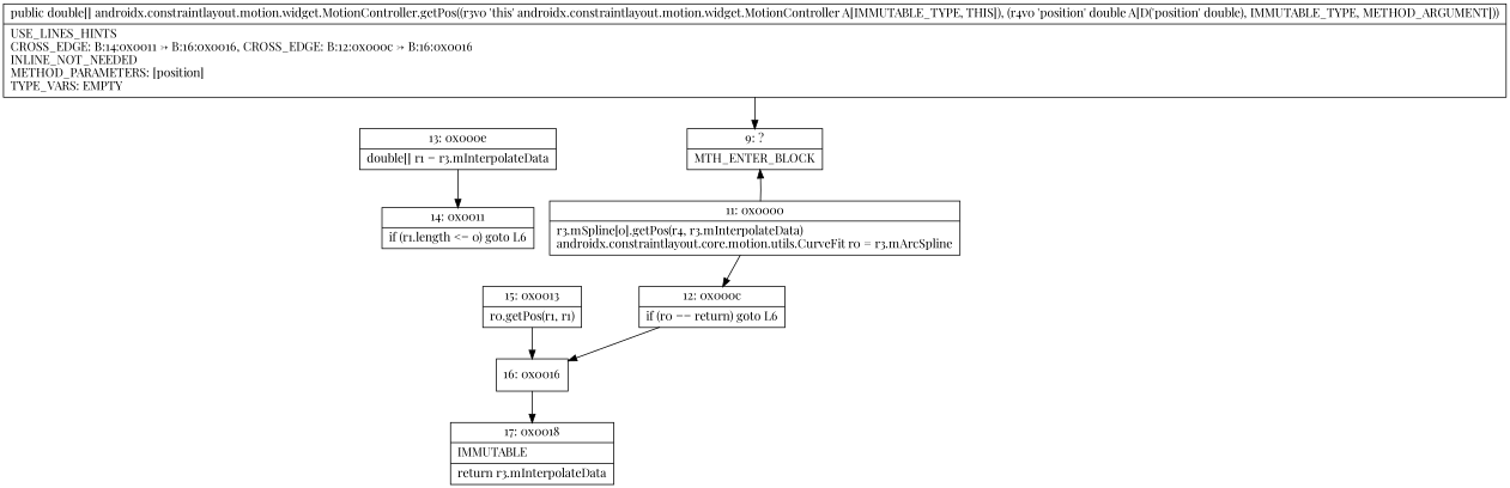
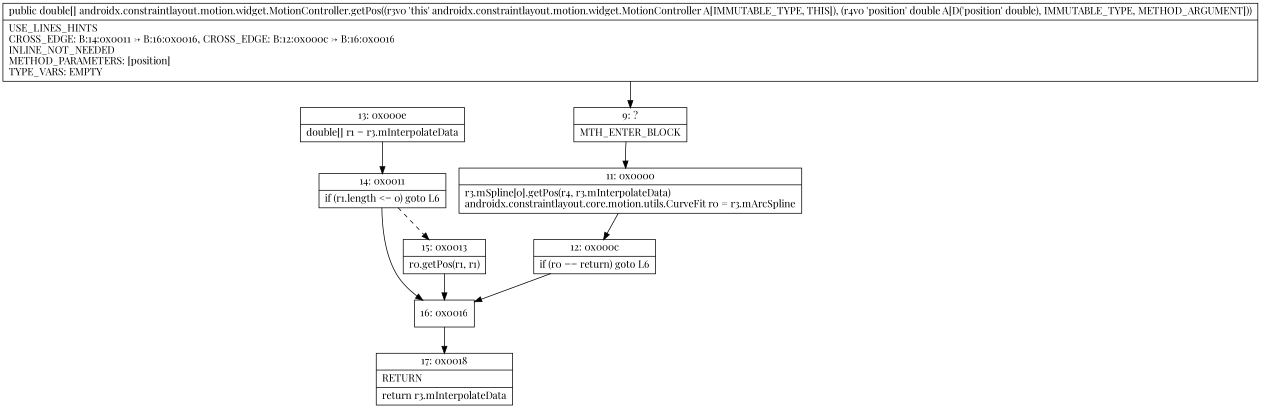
  digraph {
    fontname="Playfair Display"
    node [fontname="Playfair Display" shape=record]
    edge [fontname="Playfair Display"]
    n1 [label="{9\:\ ?|MTH_ENTER_BLOCK\l}"]
    n2 [label="{11\:\ 0x0000|r3.mSpline[0].getPos(r4, r3.mInterpolateData)\landroidx.constraintlayout.core.motion.utils.CurveFit r0 = r3.mArcSpline\l}"]
    n3 [label="{12\:\ 0x000c|if (r0 == return) goto L6\l}"]
    n4 [label="{16\:\ 0x0016}"]
    n5 [label="{13\:\ 0x000e|double[] r1 = r3.mInterpolateData\l}"]
    n6 [label="{14\:\ 0x0011|if (r1.length \<= 0) goto L6\l}"]
-   n7 [label="{17\:\ 0x0018|IMMUTABLE\l|return r3.mInterpolateData\l}"]
+   n7 [label="{17\:\ 0x0018|RETURN\l|return r3.mInterpolateData\l}"]
    n8 [label="{15\:\ 0x0013|r0.getPos(r1, r1)\l}"]
    n9 [label="{public double[] androidx.constraintlayout.motion.widget.MotionController.getPos((r3v0 'this' androidx.constraintlayout.motion.widget.MotionController A[IMMUTABLE_TYPE, THIS]), (r4v0 'position' double A[D('position' double), IMMUTABLE_TYPE, METHOD_ARGUMENT]))  | USE_LINES_HINTS\lCROSS_EDGE: B:14:0x0011 \-\> B:16:0x0016, CROSS_EDGE: B:12:0x000c \-\> B:16:0x0016\lINLINE_NOT_NEEDED\lMETHOD_PARAMETERS: [position]\lTYPE_VARS: EMPTY\l}"]
-   n2 -> n1
+   n1 -> n2
    n2 -> n3
    n3 -> n4
    n4 -> n7
    n5 -> n6
+   n6 -> n4
+   n6 -> n8 [style=dashed]
    n8 -> n4
    n9 -> n1
  }
